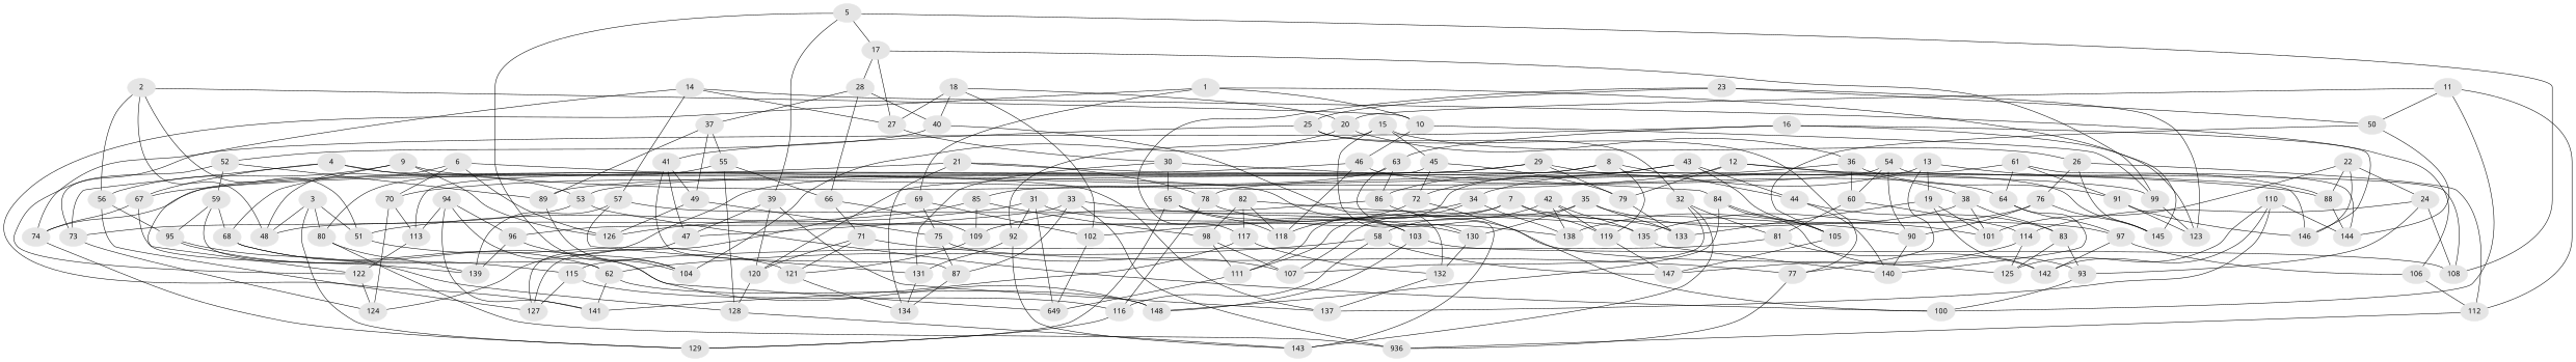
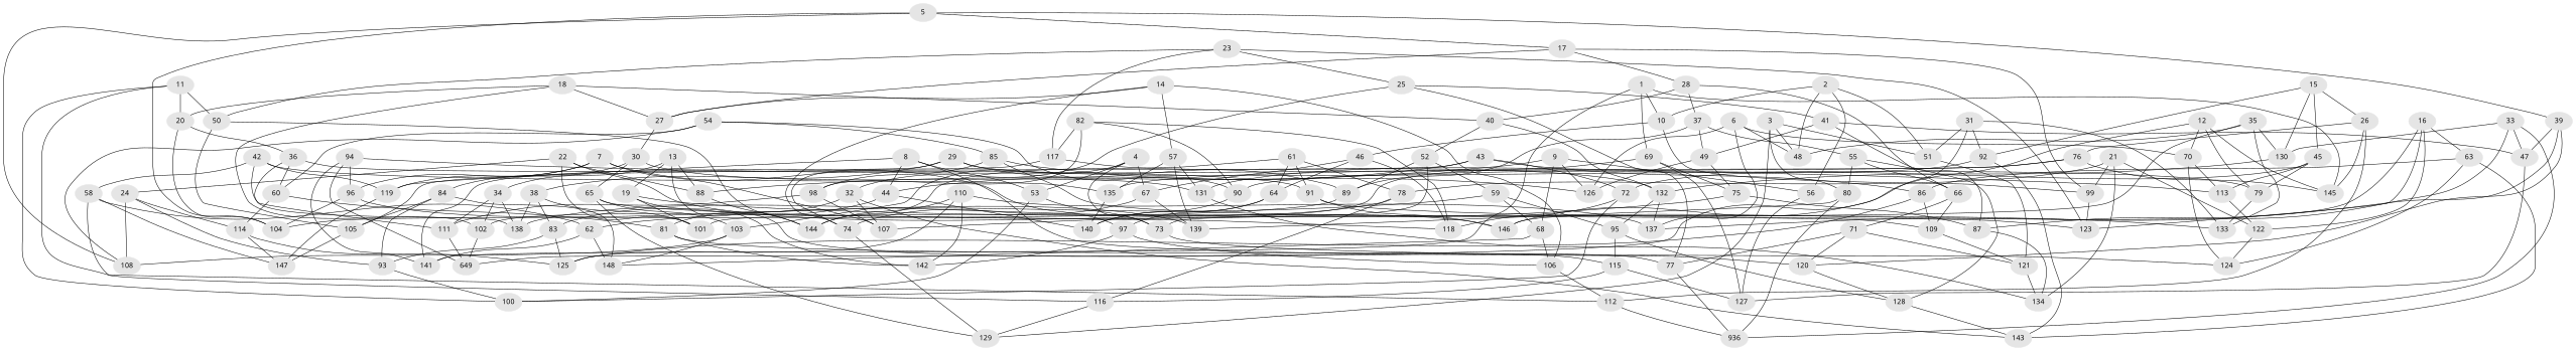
  graph {
    fontname="Noto Sans"
    node [color=gray90 fontname="Noto Sans" style=filled]
    edge [fontname="Noto Sans"]
    1
    10
    69
    141
    145
    46
    99
    102
    127
    75
    2
    48
    51
    56
    121
    95
    3
    80
    129
    n20 [label=936]
    139
    4
    53
    67
    73
    103
    100
    74
    124
    108
    148
    5
    17
    39
    104
    27
    28
    137
    120
    47
    6
    70
    126
    113
    7
    96
    97
    107
    119
    106
    142
    147
    8
    44
    83
    140
    128
    9
    68
    88
    144
    64
    118
    123
    11
    20
    50
    112
    36
    105
    12
    79
    146
    133
    13
    19
    34
    77
    101
    111
    138
    14
    57
    30
    131
    135
    15
    26
    45
    92
    130
    76
    72
    143
    132
    16
    63
    122
    86
    40
    37
    66
    18
    52
    n105 [label=649]
    60
    91
    21
    78
    134
    116
    22
    24
    93
    114
    23
    25
    117
    32
    41
    125
    81
    87
    49
    90
    65
    84
    89
    55
    71
    109
    29
    38
    31
    115
    33
    35
    59
    42
    58
    62
    43
    54
    85
    98
    61
    82
    94
    110
    1 -- 10
    1 -- 69
    1 -- 141
    1 -- 145
    10 -- 46
    10 -- 99
    69 -- 102
    69 -- 127
    69 -- 75
    46 -- 67
    46 -- 64
    46 -- 118
    99 -- 123
    102 -- n105
    75 -- 107
    75 -- 87
    2 -- 10
    2 -- 48
    2 -- 51
    2 -- 56
    51 -- 121
    56 -- 127
-   56 -- 95
+   132 -- 95
    121 -- 134
    95 -- 128
    95 -- 115
    3 -- 48
    3 -- 51
    3 -- 80
    3 -- 129
    80 -- n20
    80 -- 139
    4 -- 53
    4 -- 67
    4 -- 73
    4 -- 103
    53 -- 73
    53 -- 100
    67 -- 139
    67 -- 74
    73 -- 124
    103 -- 108
    103 -- 148
    74 -- 129
    5 -- 108
    5 -- 17
    5 -- 39
    5 -- 104
    17 -- 99
    17 -- 27
    17 -- 28
    39 -- 137
    39 -- 120
    39 -- 47
    27 -- 30
    28 -- 40
    28 -- 37
    28 -- 66
    120 -- 128
    47 -- 127
    6 -- 48
    6 -- 137
    6 -- 70
    6 -- 126
    70 -- 124
    70 -- 113
    113 -- 122
    7 -- 96
    7 -- 97
    7 -- 107
    7 -- 119
    96 -- 139
    96 -- 104
    97 -- 106
    97 -- 142
    119 -- 147
    106 -- 112
    8 -- 53
    8 -- 120
    8 -- 119
    8 -- 44
    44 -- 83
    44 -- 140
    83 -- 93
    83 -- 125
    128 -- 143
    9 -- 56
    9 -- 126
    9 -- 68
    9 -- 88
    68 -- 148
-   68 -- 62
+   68 -- 106
    88 -- 144
    64 -- 97
    64 -- 140
    11 -- 100
    11 -- 20
    11 -- 50
    11 -- 112
    20 -- 104
    20 -- 36
    50 -- 144
    50 -- 105
    112 -- n20
    36 -- 111
    36 -- 60
    36 -- 91
    105 -- 147
    12 -- 145
    12 -- 70
    12 -- 79
    12 -- 146
    79 -- 133
    13 -- 88
    13 -- 19
    13 -- 34
    13 -- 77
    19 -- 142
    19 -- 133
    19 -- 101
    34 -- 102
    34 -- 111
    34 -- 138
    77 -- n20
    111 -- n105
    14 -- 74
    14 -- 27
    14 -- 106
    14 -- 57
    57 -- 139
    57 -- 131
    57 -- 135
    30 -- 131
    30 -- 65
    30 -- 84
    131 -- 134
    135 -- 140
    15 -- 26
    15 -- 45
    15 -- 92
    15 -- 130
    26 -- 145
    26 -- 112
    26 -- 76
    45 -- 113
    45 -- 79
    45 -- 72
    92 -- 131
    92 -- 143
    130 -- 132
    76 -- 145
    76 -- 135
    76 -- 90
    72 -- 100
    72 -- 118
    132 -- 137
    16 -- 123
    16 -- 146
    16 -- 63
    16 -- 122
    63 -- 124
    63 -- 143
    63 -- 86
    122 -- 124
    86 -- 125
    86 -- 109
    40 -- 132
    40 -- 52
    37 -- 49
    37 -- 89
    37 -- 55
    66 -- 71
    66 -- 109
    18 -- 102
    18 -- 27
    18 -- 20
    18 -- 40
    52 -- 73
    52 -- 89
    52 -- 59
    60 -- 114
    60 -- 81
    91 -- 123
    91 -- 146
    21 -- 99
    21 -- 122
    21 -- 78
    21 -- 134
    78 -- 138
    78 -- 116
    116 -- 129
    22 -- 88
    22 -- 146
    22 -- 101
    22 -- 24
    24 -- 108
    24 -- 93
    24 -- 114
    93 -- 100
    114 -- 147
    114 -- 125
    23 -- 123
    23 -- 50
    23 -- 25
    23 -- 117
    25 -- 77
    25 -- 32
    25 -- 41
    117 -- 141
    117 -- 132
    32 -- 107
    32 -- 143
    32 -- 81
    41 -- 47
    41 -- 87
    41 -- 49
    81 -- 142
    81 -- 115
    87 -- 134
    49 -- 75
    49 -- 126
    90 -- 140
    65 -- 129
    65 -- 103
    65 -- 118
    84 -- 148
    84 -- 105
    84 -- 93
    89 -- 104
    55 -- 80
    55 -- 128
    55 -- 66
    71 -- 121
    71 -- 120
    71 -- 77
    109 -- 121
    29 -- 74
    29 -- 79
    29 -- 89
    29 -- 38
    38 -- 83
    38 -- 101
    38 -- 138
    31 -- 51
    31 -- 133
    31 -- 92
    31 -- n105
    115 -- 127
    115 -- 116
    33 -- n20
    33 -- 47
    33 -- 130
    33 -- 87
    35 -- 48
    35 -- 133
    35 -- 101
    35 -- 130
    59 -- 95
    59 -- 68
    59 -- 62
    42 -- 119
    42 -- 138
    42 -- 135
    42 -- 58
    58 -- 147
    58 -- 116
    58 -- 62
    62 -- 141
    62 -- 148
    43 -- 44
    43 -- 105
    43 -- 72
    43 -- 86
    54 -- 108
    54 -- 60
    54 -- 90
    54 -- 85
    85 -- 126
    85 -- 109
    85 -- 98
    98 -- 107
    98 -- 111
    61 -- 144
    61 -- 64
    61 -- 91
    61 -- 78
    82 -- 118
    82 -- 117
    82 -- 90
    82 -- 98
    94 -- 141
    94 -- 113
    94 -- 96
    94 -- n105
    110 -- 137
    110 -- 142
    110 -- 144
    110 -- 125
  }
